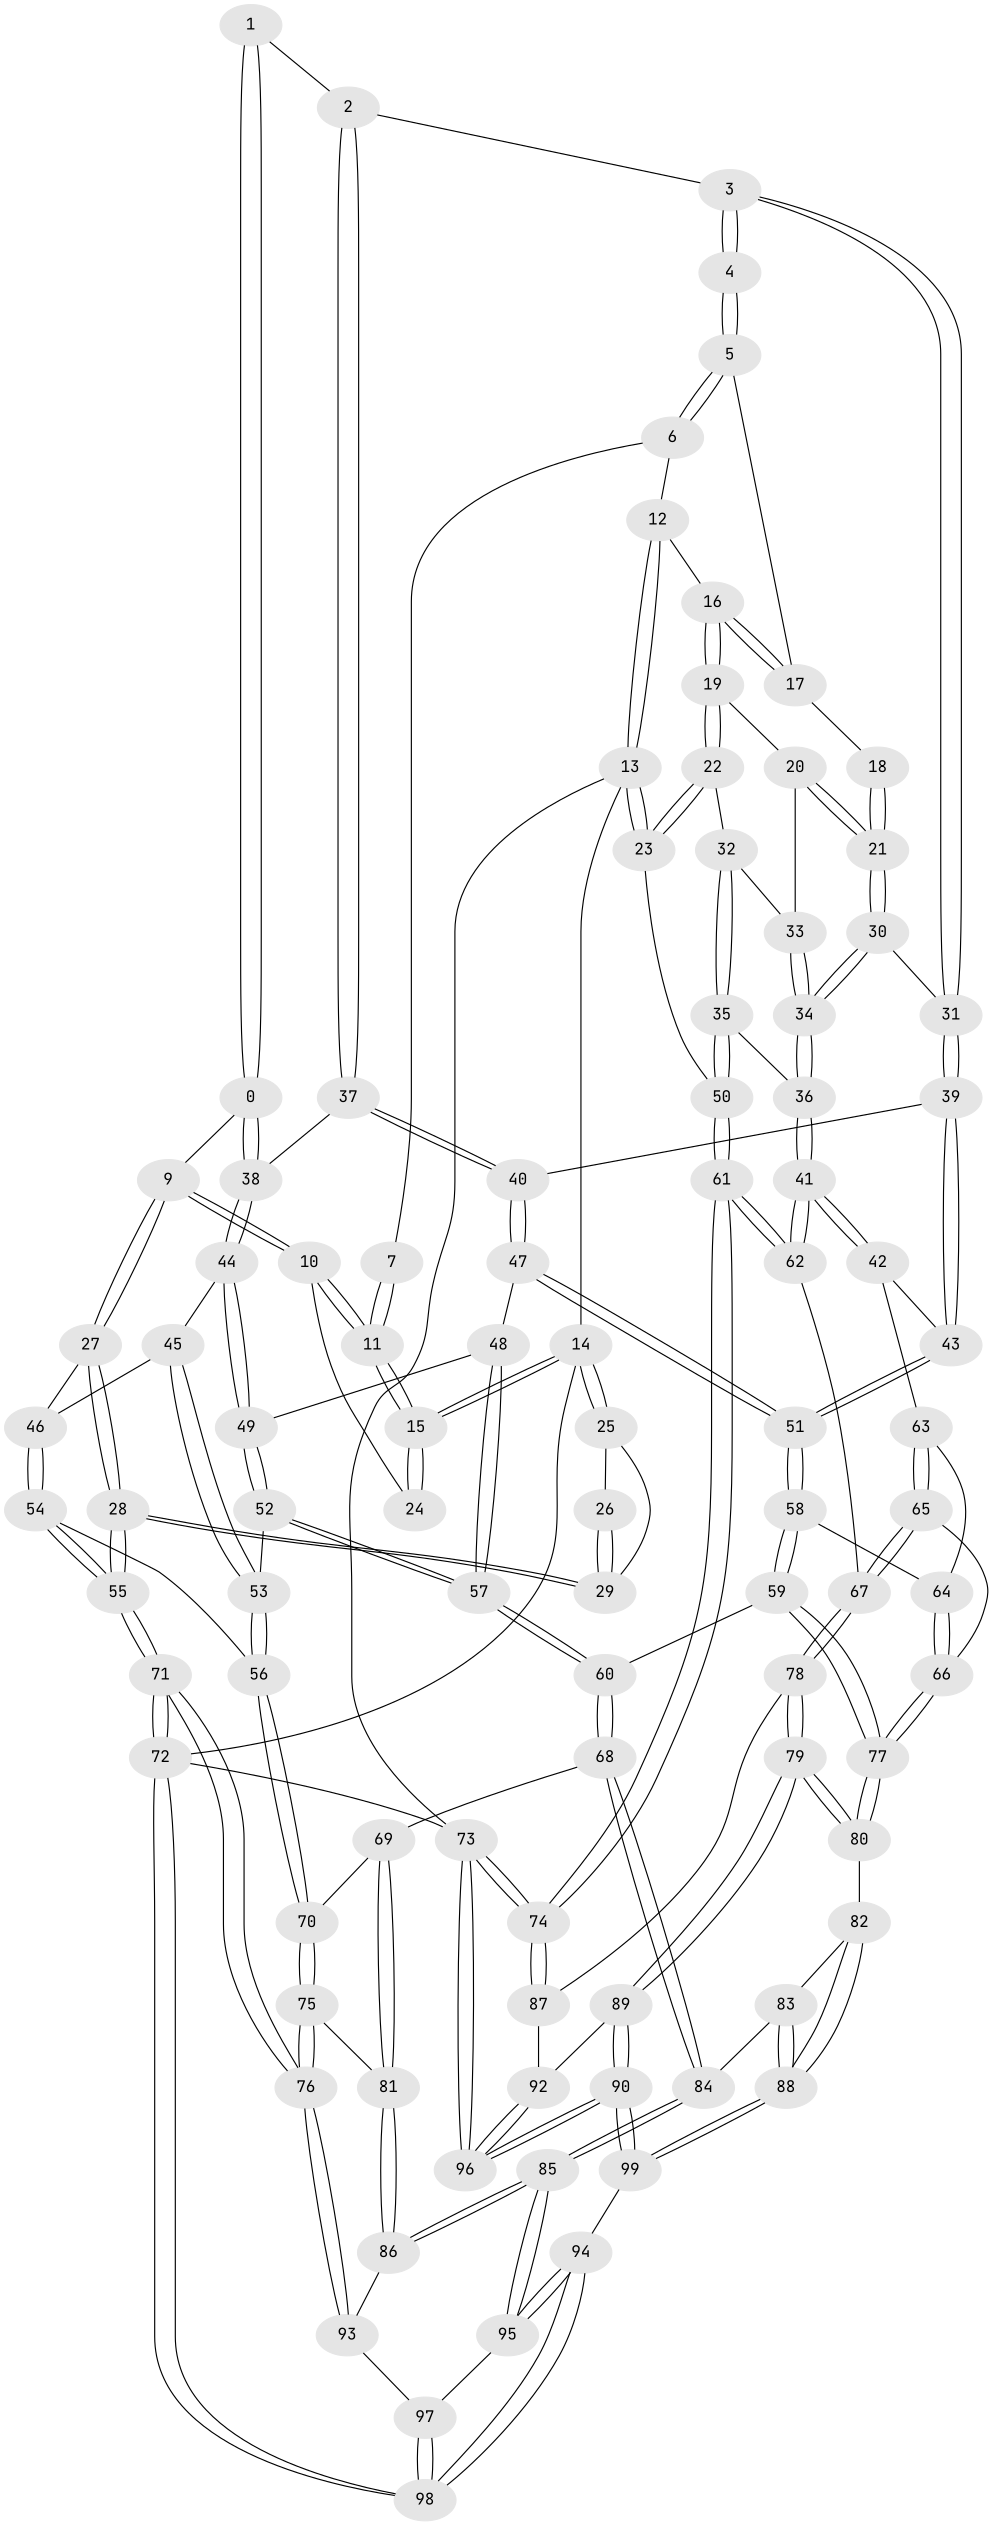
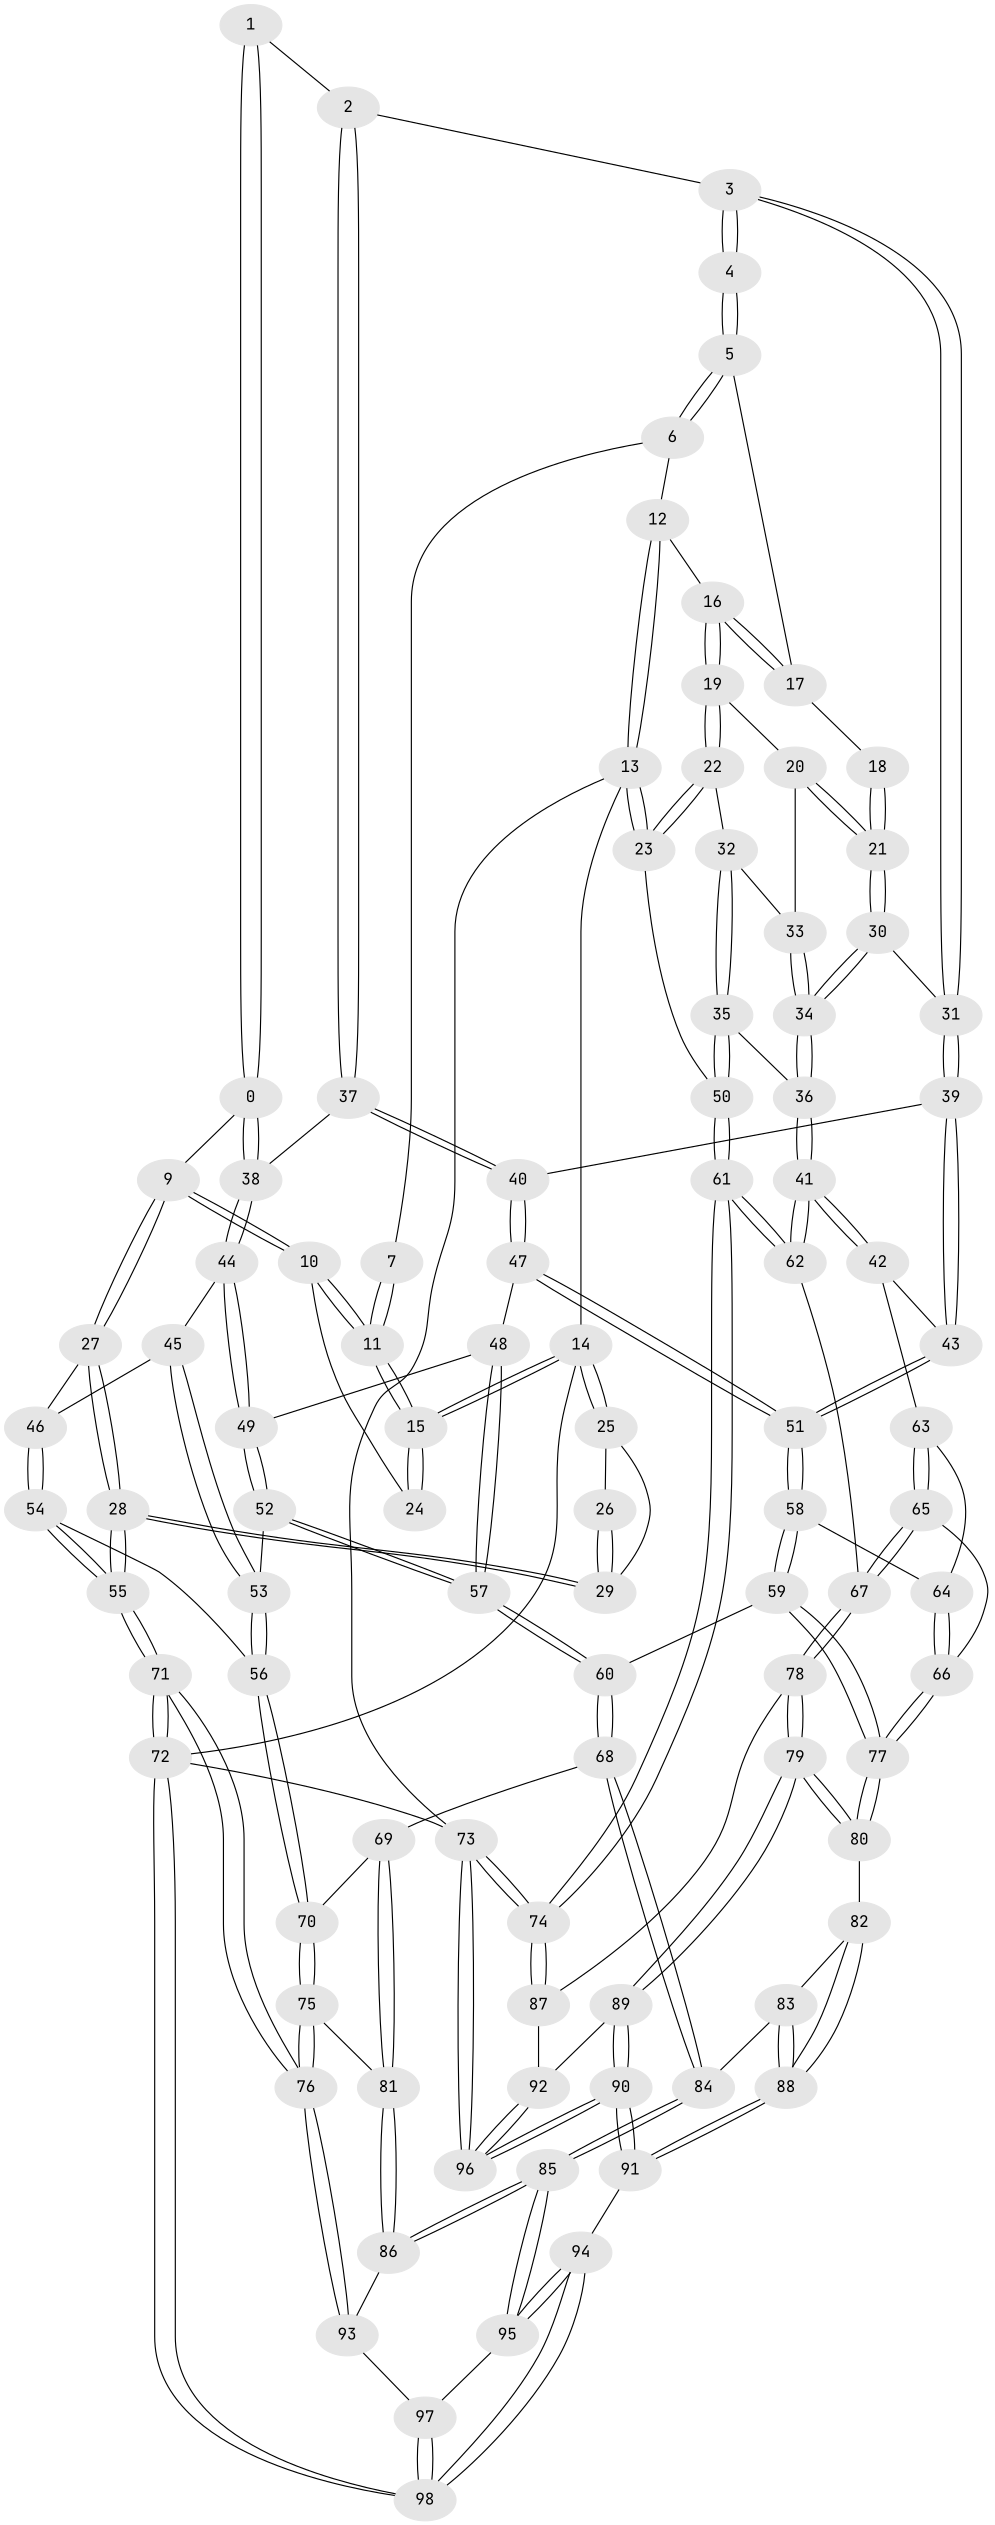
  graph {
    fontname="JetBrains Mono"
    node [color=gray90 fontname="JetBrains Mono" style=filled]
    edge [fontname="JetBrains Mono"]
    1
    2
    n3 [label=0]
    3
    37
    9
    38
    4
    31
    40
    5
    39
    6
    17
    18
    21
    7
    12
    11
    13
    16
    15
    10
    27
    44
    24
    28
    46
    14
    23
    73
    19
    25
    72
    50
    74
    96
    26
    29
    98
    20
    22
    30
    33
    32
    34
    35
    61
    55
    54
    71
    36
    43
    41
    42
    62
    47
    45
    49
    51
    48
    63
    67
    64
    65
    58
    53
    52
    56
    57
    60
    59
    70
    76
    75
    68
    77
    66
    80
    69
    84
    87
    78
    79
    81
    85
    86
    93
    92
    97
    82
    89
    90
    83
    88
-   91 [label=99]
+   91
    95
    94
    1 -- 2
    1 -- n3
    1 -- n3
    2 -- 3
    2 -- 37
    2 -- 37
    n3 -- 9
    n3 -- 38
    n3 -- 38
    3 -- 4
    3 -- 4
    3 -- 31
    3 -- 31
    37 -- 38
    37 -- 40
    37 -- 40
    9 -- 10
    9 -- 10
    9 -- 27
    9 -- 27
    38 -- 44
    38 -- 44
    4 -- 5
    4 -- 5
    31 -- 39
    31 -- 39
    40 -- 47
    40 -- 47
    5 -- 6
    5 -- 6
    5 -- 17
    39 -- 40
    39 -- 43
    39 -- 43
    6 -- 7
    6 -- 12
    17 -- 18
    18 -- 21
    18 -- 21
    21 -- 30
    21 -- 30
    7 -- 11
    7 -- 11
    12 -- 13
    12 -- 13
    12 -- 16
    11 -- 15
    11 -- 15
    13 -- 14
    13 -- 23
    13 -- 23
    13 -- 73
    16 -- 17
    16 -- 17
    16 -- 19
    16 -- 19
    15 -- 24
    15 -- 24
    10 -- 11
    10 -- 11
    10 -- 24
    27 -- 28
    27 -- 28
    27 -- 46
    44 -- 45
    44 -- 49
    44 -- 49
    28 -- 29
    28 -- 29
    28 -- 55
    28 -- 55
    46 -- 54
    46 -- 54
    14 -- 15
    14 -- 15
    14 -- 25
    14 -- 25
    14 -- 72
    23 -- 50
    73 -- 74
    73 -- 74
    73 -- 96
    73 -- 96
    19 -- 20
    19 -- 22
    19 -- 22
    25 -- 26
    25 -- 29
    72 -- 73
    72 -- 98
    72 -- 98
    50 -- 61
    50 -- 61
    74 -- 87
    74 -- 87
    26 -- 29
    26 -- 29
    20 -- 21
    20 -- 21
    20 -- 33
    22 -- 23
    22 -- 23
    22 -- 32
    30 -- 31
    30 -- 34
    30 -- 34
    33 -- 34
    33 -- 34
    32 -- 33
    32 -- 35
    32 -- 35
    34 -- 36
    34 -- 36
    35 -- 50
    35 -- 50
    35 -- 36
    61 -- 74
    61 -- 74
    61 -- 62
    61 -- 62
    55 -- 71
    55 -- 71
    54 -- 55
    54 -- 55
    54 -- 56
    71 -- 72
    71 -- 72
    71 -- 76
    71 -- 76
    36 -- 41
    36 -- 41
    43 -- 51
    43 -- 51
    41 -- 42
    41 -- 42
    41 -- 62
    41 -- 62
    42 -- 43
    42 -- 63
    62 -- 67
    47 -- 51
    47 -- 51
    47 -- 48
    45 -- 46
    45 -- 53
    45 -- 53
    49 -- 52
    49 -- 52
    51 -- 58
    51 -- 58
    48 -- 49
    48 -- 57
    48 -- 57
    63 -- 64
    63 -- 65
    63 -- 65
    67 -- 78
    67 -- 78
    64 -- 66
    64 -- 66
    65 -- 67
    65 -- 67
    65 -- 66
    58 -- 64
    58 -- 59
    58 -- 59
    53 -- 56
    53 -- 56
    52 -- 53
    52 -- 57
    52 -- 57
    56 -- 70
    56 -- 70
    57 -- 60
    57 -- 60
    60 -- 68
    60 -- 68
    59 -- 60
    59 -- 77
    59 -- 77
    70 -- 75
    70 -- 75
    76 -- 93
    76 -- 93
    75 -- 76
    75 -- 76
    75 -- 81
    68 -- 69
    68 -- 84
    68 -- 84
    77 -- 80
    77 -- 80
    66 -- 77
    66 -- 77
    80 -- 82
    69 -- 70
    69 -- 81
    69 -- 81
    84 -- 85
    84 -- 85
    87 -- 92
    78 -- 87
    78 -- 79
    78 -- 79
    79 -- 80
    79 -- 80
    79 -- 89
    79 -- 89
    81 -- 86
    81 -- 86
    85 -- 86
    85 -- 86
    85 -- 95
    85 -- 95
    86 -- 93
    93 -- 97
    92 -- 96
    92 -- 96
    97 -- 98
    97 -- 98
    82 -- 83
    82 -- 88
    82 -- 88
    89 -- 92
    89 -- 90
    89 -- 90
    90 -- 96
    90 -- 96
    90 -- 91
    90 -- 91
    83 -- 84
    83 -- 88
    83 -- 88
    88 -- 91
    88 -- 91
    91 -- 94
    95 -- 97
    94 -- 98
    94 -- 98
    94 -- 95
    94 -- 95
  }
